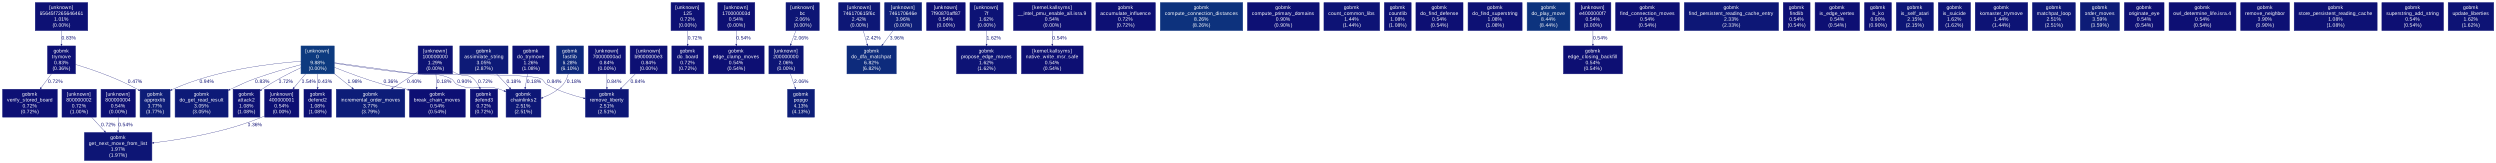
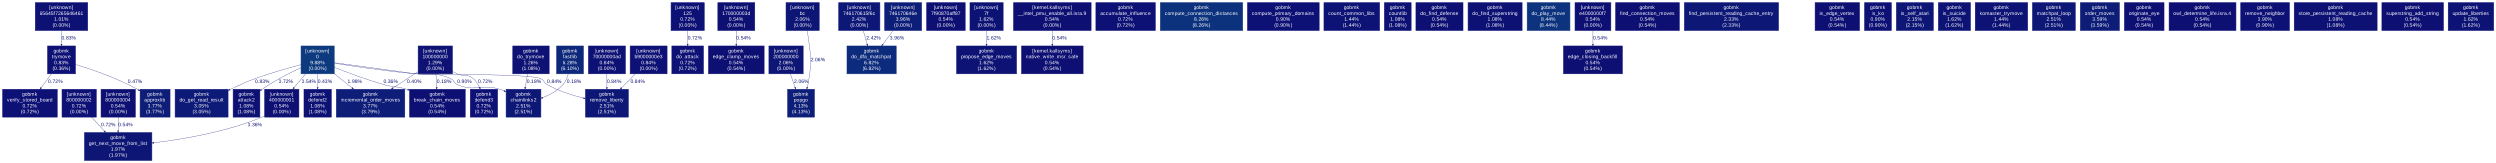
  digraph {
    fontname=Arial
    nodesep=0.125
    ranksep=0.25
    node [color="#0d0f73" fontcolor="#ffffff" fontname=Arial fontsize=10.00 shape=box style=filled]
    edge [arrowsize=0.35 color="#0d1074" fontcolor="#0d1074" fontname=Arial fontsize=10.00 labeldistance=0.50 penwidth=0.50]
    n1 [color="#0d3a7f" height=0 label="[unknown]\n0\n9.88%\n(0.00%)" width=0]
    n2 [height=0 label="[unknown]\n400000001\n0.54%\n(0.00%)" width=0]
    n3 [color="#0d1d78" height=0 label="gobmk\napproxlib\n3.77%\n(3.77%)" width=0]
    n4 [color="#0d1174" height=0 label="gobmk\nattack2\n1.08%\n(1.08%)" width=0]
    n5 [height=0 label="gobmk\nbreak_chain_moves\n0.54%\n(0.54%)" width=0]
    n6 [color="#0d1776" height=0 label="gobmk\nchainlinks2\n2.51%\n(2.51%)" width=0]
    n7 [color="#0d1174" height=0 label="gobmk\ndefend2\n1.08%\n(1.08%)" width=0]
    n8 [color="#0d1a77" height=0 label="gobmk\ndo_get_read_result\n3.05%\n(3.05%)" width=0]
    n9 [color="#0d1d78" height=0 label="gobmk\nincremental_order_moves\n3.77%\n(3.79%)" width=0]
    n10 [color="#0d1776" height=0 label="gobmk\nremove_liberty\n2.51%\n(2.51%)" width=0]
    n11 [color="#0d1575" height=0 label="gobmk\nget_next_move_from_list\n1.97%\n(1.97%)" width=0]
    n12 [color="#0d1074" height=0 label="gobmk\nverify_stored_board\n0.72%\n(0.72%)" width=0]
    n13 [color="#0d1274" height=0 label="[unknown]\n100000000\n1.29%\n(0.00%)" width=0]
    n14 [color="#0d1074" height=0 label="gobmk\ndefend3\n0.72%\n(0.72%)" width=0]
    n15 [color="#0d1074" height=0 label="[unknown]\n125\n0.72%\n(0.00%)" width=0]
-   n16 [color="#0d1074" height=0 label="gobmk\ndo_board\n0.72%\n(0.72%)" width=0]
+   n16 [color="#0d1074" height=0 label="gobmk\ndo_attack\n0.72%\n(0.72%)" width=0]
    n17 [height=0 label="[unknown]\n170000003d\n0.54%\n(0.00%)" width=0]
    n18 [height=0 label="gobmk\nedge_clamp_moves\n0.54%\n(0.54%)" width=0]
    n19 [color="#0d1575" height=0 label="[unknown]\n200000000\n2.06%\n(0.00%)" width=0]
    n20 [color="#0d1e78" height=0 label="gobmk\npopgo\n4.13%\n(4.13%)" width=0]
    n21 [color="#0d1174" height=0 label="[unknown]\n65645f7265646461\n1.01%\n(0.00%)" width=0]
    n22 [color="#0d1074" height=0 label="gobmk\ntrymove\n0.83%\n(0.36%)" width=0]
    n23 [color="#0d1074" height=0 label="[unknown]\n70000000ad\n0.84%\n(0.00%)" width=0]
    n24 [color="#0d1776" height=0 label="[unknown]\n746170615f6c\n2.42%\n(0.00%)" width=0]
    n25 [color="#0d2b7c" height=0 label="gobmk\ndo_dfa_matchpat\n6.82%\n(6.82%)" width=0]
    n26 [color="#0d1e78" height=0 label="[unknown]\n746170646e\n3.96%\n(0.00%)" width=0]
    n27 [height=0 label="[unknown]\n7f90870aff87\n0.54%\n(0.00%)" width=0]
    n28 [color="#0d1375" height=0 label="[unknown]\n7f\n1.62%\n(0.00%)" width=0]
    n29 [color="#0d1375" height=0 label="gobmk\npropose_edge_moves\n1.62%\n(1.62%)" width=0]
-   n30 [color="#0d1074" height=0 label="[unknown]\n800000002\n0.72%\n(1.00%)" width=0]
+   n30 [color="#0d1074" height=0 label="[unknown]\n800000002\n0.72%\n(0.00%)" width=0]
    n31 [height=0 label="[unknown]\n800000004\n0.54%\n(0.00%)" width=0]
    n32 [height=0 label="[kernel.kallsyms]\n__intel_pmu_enable_all.isra.9\n0.54%\n(0.00%)" width=0]
    n33 [height=0 label="[kernel.kallsyms]\nnative_write_msr_safe\n0.54%\n(0.54%)" width=0]
    n34 [color="#0d1074" height=0 label="gobmk\naccumulate_influence\n0.72%\n(0.72%)" width=0]
-   n35 [color="#0d1a77" height=0 label="gobmk\nassimilate_string\n3.05%\n(2.87%)" width=0]
    n36 [color="#0d1074" height=0 label="[unknown]\nb9000000e3\n0.84%\n(0.00%)" width=0]
    n37 [color="#0d1575" height=0 label="[unknown]\nbc\n2.06%\n(0.00%)" width=0]
    n38 [color="#0d327d" height=0 label="gobmk\ncompute_connection_distances\n8.26%\n(8.26%)" width=0]
    n39 [color="#0d1074" height=0 label="gobmk\ncompute_primary_domains\n0.90%\n(0.90%)" width=0]
    n40 [color="#0d1375" height=0 label="gobmk\ncount_common_libs\n1.44%\n(1.44%)" width=0]
    n41 [color="#0d1174" height=0 label="gobmk\ncountlib\n1.08%\n(1.08%)" width=0]
    n42 [height=0 label="gobmk\ndo_find_defense\n0.54%\n(0.54%)" width=0]
    n43 [color="#0d1174" height=0 label="gobmk\ndo_find_superstring\n1.08%\n(1.08%)" width=0]
    n44 [color="#0d337e" height=0 label="gobmk\ndo_play_move\n8.44%\n(8.44%)" width=0]
    n45 [color="#0d1274" height=0 label="gobmk\ndo_trymove\n1.26%\n(1.08%)" width=0]
    n46 [height=0 label="[unknown]\ne4000000f7\n0.54%\n(0.00%)" width=0]
    n47 [height=0 label="gobmk\nedge_closing_backfill\n0.54%\n(0.54%)" width=0]
    n48 [color="#0d287b" height=0 label="gobmk\nfastlib\n6.28%\n(6.10%)" width=0]
    n49 [height=0 label="gobmk\nfind_connection_moves\n0.54%\n(0.54%)" width=0]
    n50 [color="#0d1776" height=0 label="gobmk\nfind_persistent_reading_cache_entry\n2.33%\n(2.33%)" width=0]
-   n51 [height=0 label="gobmk\nfindlib\n0.54%\n(0.54%)" width=0]
    n52 [height=0 label="gobmk\nis_edge_vertex\n0.54%\n(0.54%)" width=0]
    n53 [color="#0d1074" height=0 label="gobmk\nis_ko\n0.90%\n(0.90%)" width=0]
    n54 [color="#0d1676" height=0 label="gobmk\nis_self_atari\n2.15%\n(2.15%)" width=0]
    n55 [color="#0d1375" height=0 label="gobmk\nis_suicide\n1.62%\n(1.62%)" width=0]
    n56 [color="#0d1375" height=0 label="gobmk\nkomaster_trymove\n1.44%\n(1.44%)" width=0]
    n57 [color="#0d1776" height=0 label="gobmk\nmatchpat_loop\n2.51%\n(2.51%)" width=0]
    n58 [color="#0d1c77" height=0 label="gobmk\norder_moves\n3.59%\n(3.59%)" width=0]
    n59 [height=0 label="gobmk\noriginate_eye\n0.54%\n(0.54%)" width=0]
    n60 [height=0 label="gobmk\nowl_determine_life.isra.4\n0.54%\n(0.54%)" width=0]
    n61 [color="#0d1074" height=0 label="gobmk\nremove_neighbor\n0.90%\n(0.90%)" width=0]
    n62 [color="#0d1174" height=0 label="gobmk\nstore_persistent_reading_cache\n1.08%\n(1.08%)" width=0]
    n63 [height=0 label="gobmk\nsuperstring_add_string\n0.54%\n(0.54%)" width=0]
    n64 [color="#0d1375" height=0 label="gobmk\nupdate_liberties\n1.62%\n(1.62%)" width=0]
    n1 -> n2 [color="#0d0f73" fontcolor="#0d0f73" label="0.54%"]
-   n1 -> n3 [color="#0d1174" fontcolor="#0d1174" label="0.94%"]
    n1 -> n4 [label="0.72%"]
    n1 -> n5 [color="#0d0e73" fontcolor="#0d0e73" label="0.36%"]
    n1 -> n6 [label="0.90%"]
    n1 -> n7 [color="#0d0f73" fontcolor="#0d0f73" label="0.43%"]
    n1 -> n8 [label="0.83%"]
    n1 -> n9 [color="#0d1575" fontcolor="#0d1575" label="1.98%"]
    n1 -> n10 [label="0.84%"]
    n2 -> n11 [color="#0d0e73" fontcolor="#0d0e73" label="0.36%"]
    n13 -> n5 [color="#0d0d73" fontcolor="#0d0d73" label="0.18%"]
    n13 -> n9 [color="#0d0e73" fontcolor="#0d0e73" label="0.40%"]
    n13 -> n14 [label="0.72%"]
    n15 -> n16 [label="0.72%"]
    n17 -> n18 [color="#0d0f73" fontcolor="#0d0f73" label="0.54%"]
    n19 -> n20 [color="#0d1575" fontcolor="#0d1575" label="2.06%"]
    n21 -> n22 [label="0.83%"]
    n22 -> n3 [color="#0d0f73" fontcolor="#0d0f73" label="0.47%"]
    n22 -> n12 [label="0.72%"]
    n23 -> n10 [label="0.84%"]
    n24 -> n25 [color="#0d1776" fontcolor="#0d1776" label="2.42%"]
    n26 -> n25 [color="#0d1e78" fontcolor="#0d1e78" label="3.96%"]
    n28 -> n29 [color="#0d1375" fontcolor="#0d1375" label="1.62%"]
    n30 -> n11 [label="0.72%"]
    n31 -> n11 [color="#0d0f73" fontcolor="#0d0f73" label="0.54%"]
    n32 -> n33 [color="#0d0f73" fontcolor="#0d0f73" label="0.54%"]
-   n35 -> n6 [color="#0d0d73" fontcolor="#0d0d73" label="0.18%"]
    n36 -> n10 [label="0.84%"]
-   n37 -> n19 [color="#0d1575" fontcolor="#0d1575" label="2.06%"]
+   n37 -> n20 [color="#0d1575" fontcolor="#0d1575" label="2.06%"]
    n45 -> n6 [color="#0d0d73" fontcolor="#0d0d73" label="0.18%"]
    n46 -> n47 [color="#0d0f73" fontcolor="#0d0f73" label="0.54%"]
    n48 -> n6 [color="#0d0d73" fontcolor="#0d0d73" label="0.18%"]
  }
